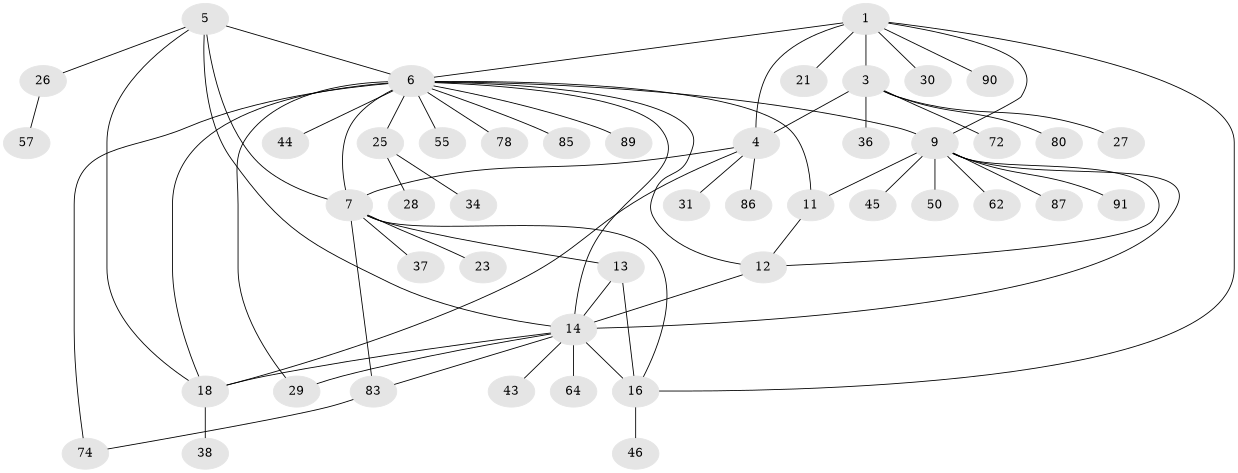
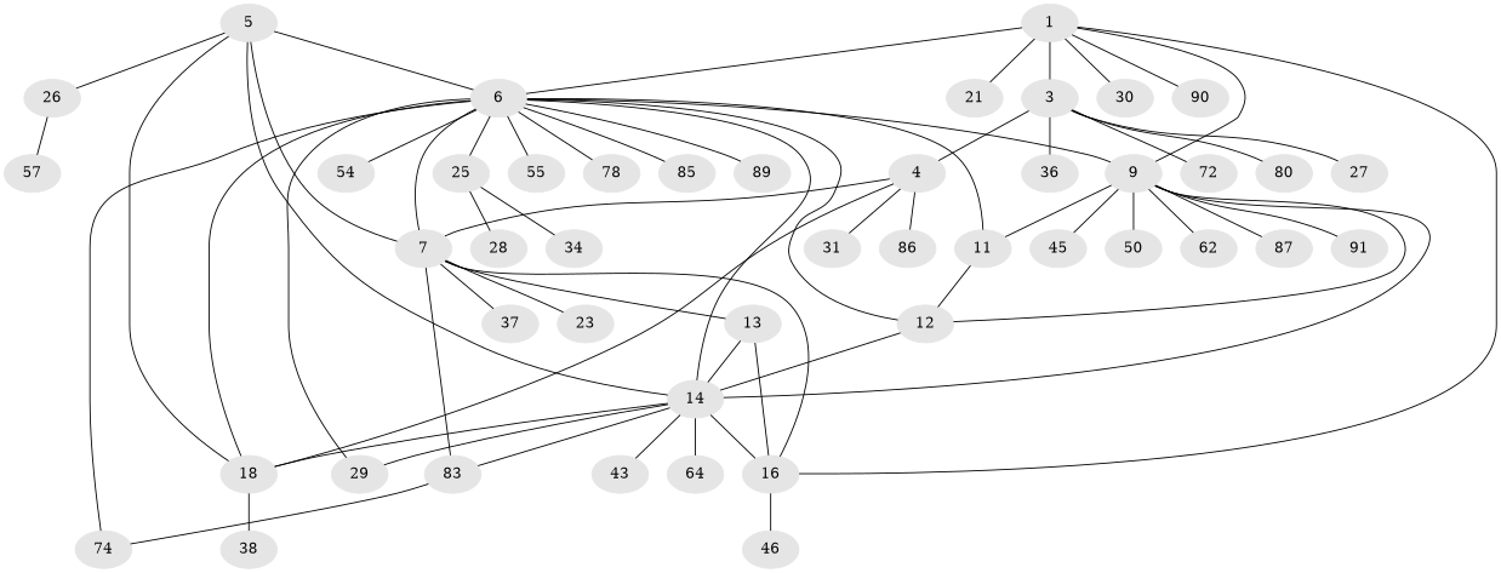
  graph {
    node [color=gray90 style=filled]
    1 [super="+2+75"]
    3
    4
    6 [super="+8+70+82+10"]
    9
    16
    21
    30
    90
    27
    36
    72
    80
    7 [super="+15+22+24+76+79+88+65"]
    18 [super="+60+66+49"]
    31
    86
    14 [super="+33+48+20"]
    11
    12 [super="+41+84+56+59"]
    25 [super="+47+81+61+51"]
    29
-   54 [label=44]
+   54
    55
    74
    78
    85
    89
    45
    50
    62
    87
    91
    46
    13 [super="+93+42"]
    23
    37 [super="+44+92"]
    83
    38
    5 [super="+35+17+77+53+40"]
    26
    43
    64
    57
    28
    34 [super="+71"]
    1 -- 3 [weight=2]
-   1 -- 4 [weight=2]
    1 -- 6
    1 -- 9
    1 -- 16
    1 -- 21
    1 -- 30
    1 -- 90
    3 -- 4
    3 -- 27
    3 -- 36
    3 -- 72
    3 -- 80
    4 -- 7
    4 -- 18
    4 -- 31
    4 -- 86
    6 -- 9
    6 -- 7 [weight=2]
    6 -- 18
    6 -- 14 [weight=2]
    6 -- 11
    6 -- 12
    6 -- 25
    6 -- 29
    6 -- 54
    6 -- 55
    6 -- 74
    6 -- 78
    6 -- 85
    6 -- 89
    9 -- 14
    9 -- 11
    9 -- 12
    9 -- 45
    9 -- 50
    9 -- 62
    9 -- 87
    9 -- 91
    16 -- 46
    7 -- 16
    7 -- 13
    7 -- 23
    7 -- 37
    7 -- 83
    18 -- 38
    14 -- 16
    14 -- 18
    14 -- 29
    14 -- 83
    14 -- 43
    14 -- 64
    11 -- 12
    12 -- 14
    25 -- 28
    25 -- 34
    13 -- 16
    13 -- 14
    83 -- 74
    5 -- 6 [weight=3]
    5 -- 7 [weight=2]
    5 -- 18
    5 -- 14
    5 -- 26
    26 -- 57
  }
